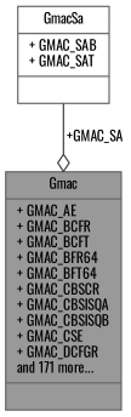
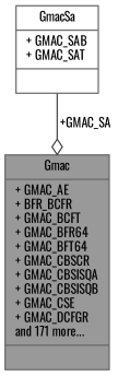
  digraph {
    fontname=Oswald
    node [color=gray40 fontname=Oswald fontsize=10 shape=record style=filled]
-   n1 [fillcolor=grey60 fontcolor=black height=0.2 label="{Gmac\n|+ GMAC_AE\l+ GMAC_BCFR\l+ GMAC_BCFT\l+ GMAC_BFR64\l+ GMAC_BFT64\l+ GMAC_CBSCR\l+ GMAC_CBSISQA\l+ GMAC_CBSISQB\l+ GMAC_CSE\l+ GMAC_DCFGR\land 171 more...\l|}" width=0.4]
+   n1 [fillcolor=grey60 fontcolor=black height=0.2 label="{Gmac\n|+ GMAC_AE\l+ BFR_BCFR\l+ GMAC_BCFT\l+ GMAC_BFR64\l+ GMAC_BFT64\l+ GMAC_CBSCR\l+ GMAC_CBSISQA\l+ GMAC_CBSISQB\l+ GMAC_CSE\l+ GMAC_DCFGR\land 171 more...\l|}" width=0.4]
    n2 [fillcolor=white height=0.2 label="{GmacSa\n|+ GMAC_SAB\l+ GMAC_SAT\l|}" width=0.4]
    n2 -> n1 [arrowhead=odiamond color=grey25 fontname=Oswald fontsize=10 label=" +GMAC_SA" labelfontname=FreeSans labelfontsize=10 style=solid]
  }
